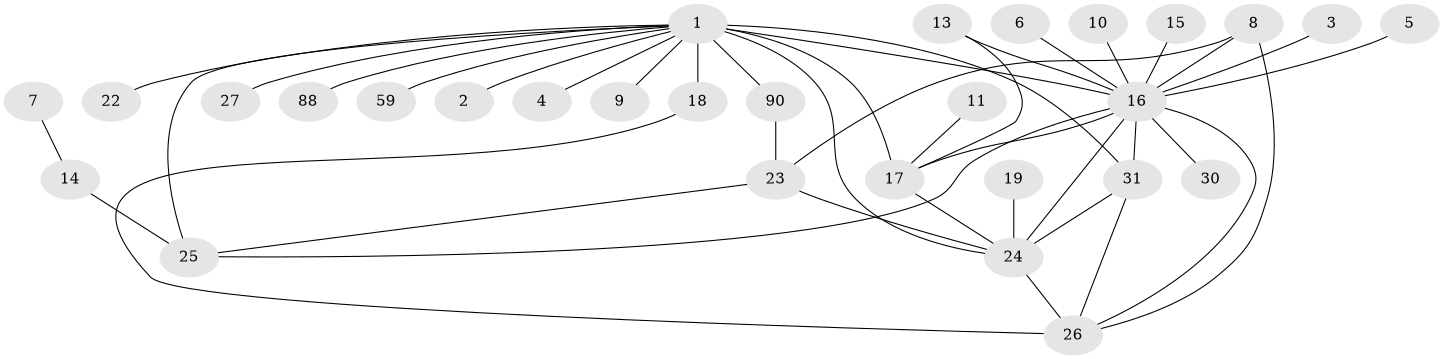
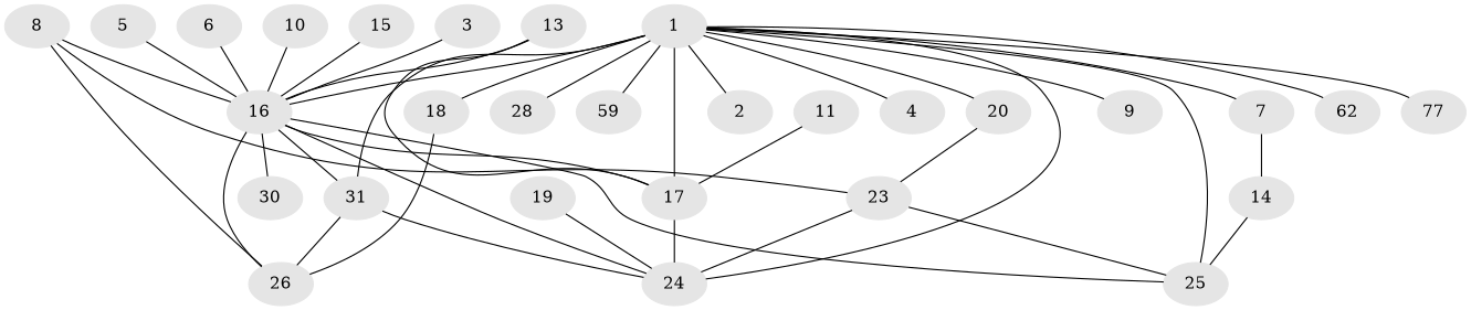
  graph {
    node [color=gray90 style=filled]
    edge [weight=1.0]
    1
    2
    4
    7
    9
    16
    17
    18
-   20 [label=90]
+   20
    n10 [label=31]
-   22
+   22 [label=62]
    24
    25
-   27
-   28 [label=88]
+   27 [label=77]
+   28
    n16 [label=59]
    14
    26
    30
    23
    3
    5
    6
    8
    10
    11
    13
    15
    19
    1 -- 2
    1 -- 4
+   1 -- 7
    1 -- 9
    1 -- 16 [weight=2.0]
    1 -- 17 [weight=2.0]
    1 -- 18 [weight=2.0]
    1 -- 20
    1 -- n10 [weight=2.0]
    1 -- 22
    1 -- 24
    1 -- 25
    1 -- 27
    1 -- 28
    1 -- n16
    7 -- 14
    16 -- 17
    16 -- n10
    16 -- 24
    16 -- 25
    16 -- 26
    16 -- 30
    17 -- 24 [weight=2.0]
    18 -- 26
    20 -- 23
    n10 -- 24
    n10 -- 26
-   24 -- 26 [weight=2.0]
    14 -- 25 [weight=2.0]
    23 -- 24
    23 -- 25
    3 -- 16
    5 -- 16
    6 -- 16
    8 -- 16
    8 -- 26
    8 -- 23
    10 -- 16
    11 -- 17
    13 -- 16
    13 -- 17
    15 -- 16
    19 -- 24
  }
